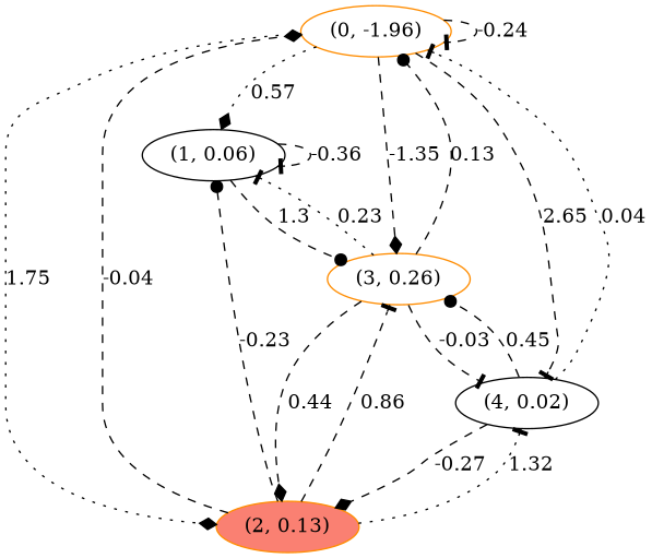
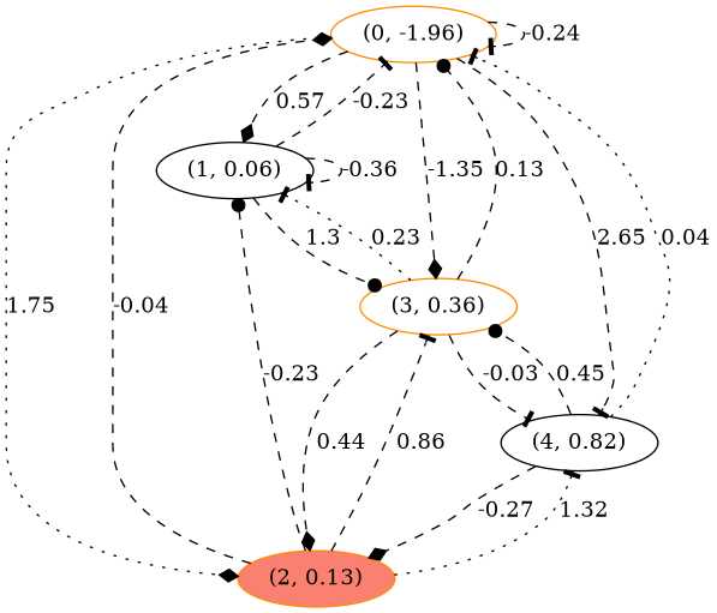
  digraph {
    node [color=darkorange fillcolor=white style=filled]
    edge [arrowhead=tee style=dashed]
    n1 [label="(0, -1.96)"]
    n2 [color=black label="(1, 0.06)"]
    n3 [fillcolor=salmon label="(2, 0.13)"]
-   n4 [label="(3, 0.26)"]
-   n5 [color=black label="(4, 0.02)"]
+   n4 [label="(3, 0.36)"]
+   n5 [color=black label="(4, 0.82)"]
    n1 -> n1 [label=-0.24]
-   n1 -> n2 [arrowhead=diamond label=0.57 style=dotted]
+   n1 -> n2 [arrowhead=diamond label=0.57]
    n1 -> n3 [arrowhead=diamond label=1.75 style=dotted]
    n1 -> n4 [arrowhead=diamond label=-1.35]
    n1 -> n5 [label=2.65]
+   n2 -> n1 [label=-0.23]
    n2 -> n2 [label=-0.36]
    n2 -> n4 [arrowhead=dot label=1.3]
    n3 -> n1 [arrowhead=diamond label=-0.04]
    n3 -> n2 [arrowhead=dot label=-0.23]
    n3 -> n4 [label=0.86]
    n3 -> n5 [label=1.32 style=dotted]
    n4 -> n1 [arrowhead=dot label=0.13]
    n4 -> n2 [label=0.23 style=dotted]
    n4 -> n3 [arrowhead=diamond label=0.44]
    n4 -> n5 [label=-0.03]
    n5 -> n1 [label=0.04 style=dotted]
    n5 -> n3 [arrowhead=diamond label=-0.27]
    n5 -> n4 [arrowhead=dot label=0.45]
  }
